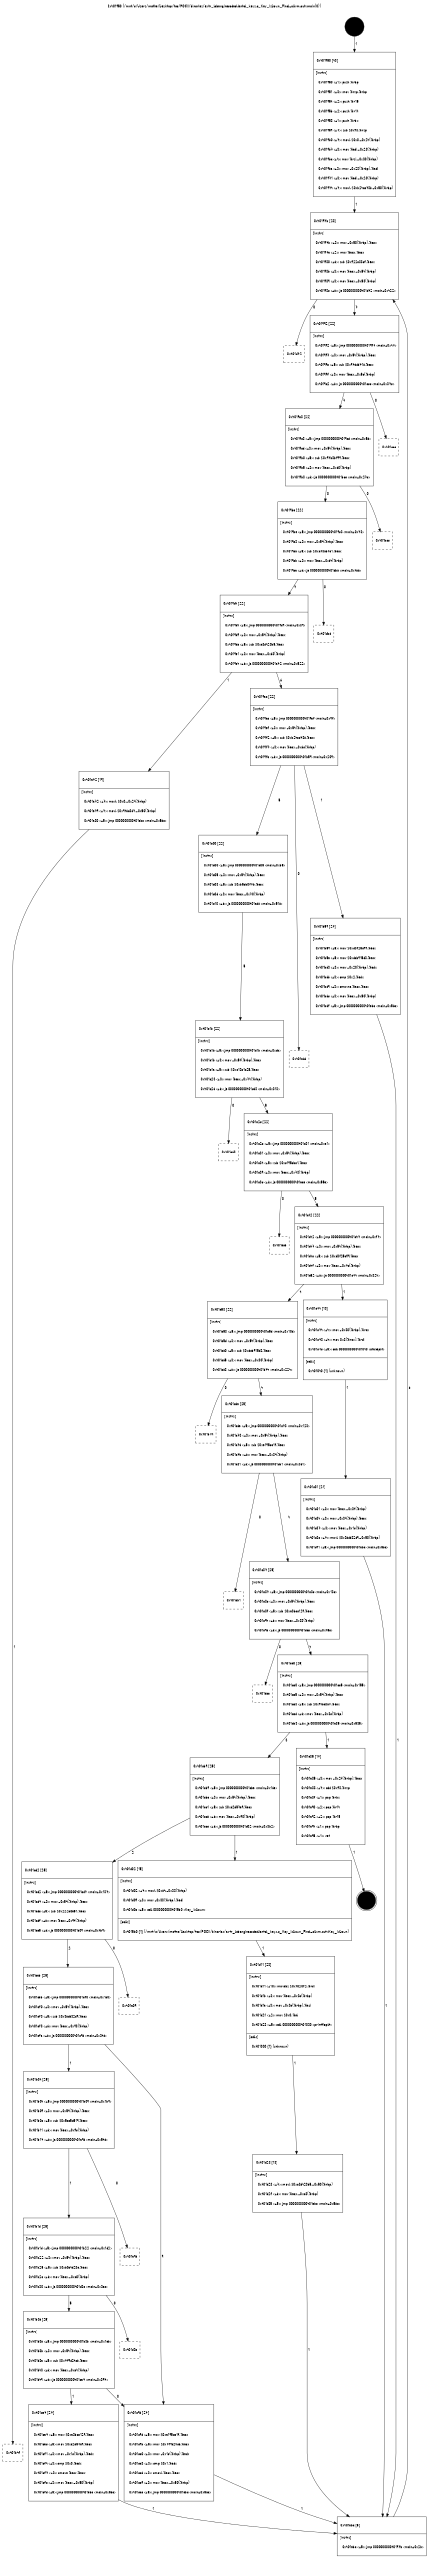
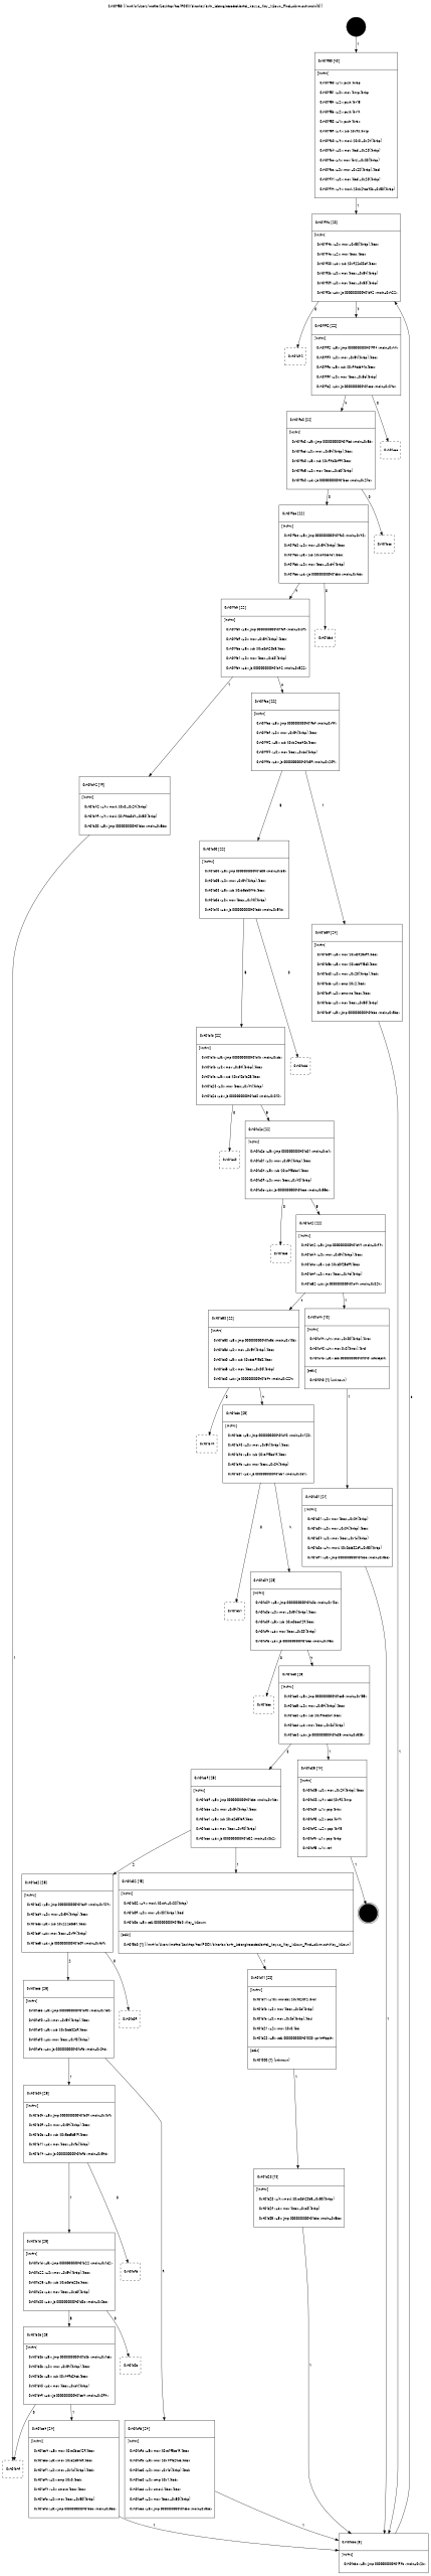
  digraph {
    fontname="Patrick Hand"
    label="0x401950 (/mnt/c/Users/mathe/Desktop/tcc/POCII/binaries/extr_labenginecodeclientcl_keys.c_Key_IsDown_Final-ollvm.out::main(0))"
    labelloc=t
    node [fontname="Patrick Hand" shape=record]
    edge [fontname="Patrick Hand"]
    Entry [fillcolor=black height=0.3 shape=circle style=filled width=0.3]
    n2 [label="{\n     0x401950 [43]\l\n     | [instrs]\l\n     &nbsp;&nbsp;0x401950 \<+1\>: push %rbp\l\n     &nbsp;&nbsp;0x401951 \<+3\>: mov %rsp,%rbp\l\n     &nbsp;&nbsp;0x401954 \<+2\>: push %r15\l\n     &nbsp;&nbsp;0x401956 \<+2\>: push %r14\l\n     &nbsp;&nbsp;0x401958 \<+1\>: push %rbx\l\n     &nbsp;&nbsp;0x401959 \<+7\>: sub $0x98,%rsp\l\n     &nbsp;&nbsp;0x401960 \<+7\>: movl $0x0,-0x24(%rbp)\l\n     &nbsp;&nbsp;0x401967 \<+3\>: mov %edi,-0x28(%rbp)\l\n     &nbsp;&nbsp;0x40196a \<+4\>: mov %rsi,-0x30(%rbp)\l\n     &nbsp;&nbsp;0x40196e \<+3\>: mov -0x28(%rbp),%edi\l\n     &nbsp;&nbsp;0x401971 \<+3\>: mov %edi,-0x20(%rbp)\l\n     &nbsp;&nbsp;0x401974 \<+7\>: movl $0xb24ac786,-0x50(%rbp)\l\n  }"]
    n3 [label="{\n     0x40197b [23]\l\n     | [instrs]\l\n     &nbsp;&nbsp;0x40197b \<+3\>: mov -0x50(%rbp),%eax\l\n     &nbsp;&nbsp;0x40197e \<+2\>: mov %eax,%ecx\l\n     &nbsp;&nbsp;0x401980 \<+6\>: sub $0x922a88cf,%ecx\l\n     &nbsp;&nbsp;0x401986 \<+3\>: mov %eax,-0x54(%rbp)\l\n     &nbsp;&nbsp;0x401989 \<+3\>: mov %ecx,-0x58(%rbp)\l\n     &nbsp;&nbsp;0x40198c \<+6\>: je 0000000000401d72 \<main+0x422\>\l\n  }"]
    n4 [label="{\n     0x401d72\l\n  }" style=dashed]
    n5 [label="{\n     0x401992 [22]\l\n     | [instrs]\l\n     &nbsp;&nbsp;0x401992 \<+5\>: jmp 0000000000401997 \<main+0x47\>\l\n     &nbsp;&nbsp;0x401997 \<+3\>: mov -0x54(%rbp),%eax\l\n     &nbsp;&nbsp;0x40199a \<+5\>: sub $0x976d6716,%eax\l\n     &nbsp;&nbsp;0x40199f \<+3\>: mov %eax,-0x5c(%rbp)\l\n     &nbsp;&nbsp;0x4019a2 \<+6\>: je 0000000000401ccc \<main+0x37c\>\l\n  }"]
    n6 [label="{\n     0x401ccc\l\n  }" style=dashed]
    n7 [label="{\n     0x4019a8 [22]\l\n     | [instrs]\l\n     &nbsp;&nbsp;0x4019a8 \<+5\>: jmp 00000000004019ad \<main+0x5d\>\l\n     &nbsp;&nbsp;0x4019ad \<+3\>: mov -0x54(%rbp),%eax\l\n     &nbsp;&nbsp;0x4019b0 \<+5\>: sub $0x97b8bf99,%eax\l\n     &nbsp;&nbsp;0x4019b5 \<+3\>: mov %eax,-0x60(%rbp)\l\n     &nbsp;&nbsp;0x4019b8 \<+6\>: je 0000000000401bcc \<main+0x27c\>\l\n  }"]
    n8 [label="{\n     0x401bcc\l\n  }" style=dashed]
    n9 [label="{\n     0x4019be [22]\l\n     | [instrs]\l\n     &nbsp;&nbsp;0x4019be \<+5\>: jmp 00000000004019c3 \<main+0x73\>\l\n     &nbsp;&nbsp;0x4019c3 \<+3\>: mov -0x54(%rbp),%eax\l\n     &nbsp;&nbsp;0x4019c6 \<+5\>: sub $0xa73667c1,%eax\l\n     &nbsp;&nbsp;0x4019cb \<+3\>: mov %eax,-0x64(%rbp)\l\n     &nbsp;&nbsp;0x4019ce \<+6\>: je 0000000000401db6 \<main+0x466\>\l\n  }"]
    Exit [fillcolor=black height=0.3 peripheries=2 shape=circle style=filled width=0.3]
    n11 [label="{\n     0x401db6\l\n  }" style=dashed]
    n12 [label="{\n     0x4019d4 [22]\l\n     | [instrs]\l\n     &nbsp;&nbsp;0x4019d4 \<+5\>: jmp 00000000004019d9 \<main+0x89\>\l\n     &nbsp;&nbsp;0x4019d9 \<+3\>: mov -0x54(%rbp),%eax\l\n     &nbsp;&nbsp;0x4019dc \<+5\>: sub $0xa8d423b5,%eax\l\n     &nbsp;&nbsp;0x4019e1 \<+3\>: mov %eax,-0x68(%rbp)\l\n     &nbsp;&nbsp;0x4019e4 \<+6\>: je 0000000000401e72 \<main+0x522\>\l\n  }"]
    n13 [label="{\n     0x401d28 [18]\l\n     | [instrs]\l\n     &nbsp;&nbsp;0x401d28 \<+7\>: movl $0xa8d423b5,-0x50(%rbp)\l\n     &nbsp;&nbsp;0x401d2f \<+6\>: mov %eax,-0xa8(%rbp)\l\n     &nbsp;&nbsp;0x401d35 \<+5\>: jmp 0000000000401eba \<main+0x56a\>\l\n  }"]
    n14 [label="{\n     0x401eba [5]\l\n     | [instrs]\l\n     &nbsp;&nbsp;0x401eba \<+5\>: jmp 000000000040197b \<main+0x2b\>\l\n  }"]
    n15 [label="{\n     0x401e72 [19]\l\n     | [instrs]\l\n     &nbsp;&nbsp;0x401e72 \<+7\>: movl $0x0,-0x24(%rbp)\l\n     &nbsp;&nbsp;0x401e79 \<+7\>: movl $0x946a867,-0x50(%rbp)\l\n     &nbsp;&nbsp;0x401e80 \<+5\>: jmp 0000000000401eba \<main+0x56a\>\l\n  }"]
    n16 [label="{\n     0x4019ea [22]\l\n     | [instrs]\l\n     &nbsp;&nbsp;0x4019ea \<+5\>: jmp 00000000004019ef \<main+0x9f\>\l\n     &nbsp;&nbsp;0x4019ef \<+3\>: mov -0x54(%rbp),%eax\l\n     &nbsp;&nbsp;0x4019f2 \<+5\>: sub $0xb24ac786,%eax\l\n     &nbsp;&nbsp;0x4019f7 \<+3\>: mov %eax,-0x6c(%rbp)\l\n     &nbsp;&nbsp;0x4019fa \<+6\>: je 0000000000401b59 \<main+0x209\>\l\n  }"]
    n17 [label="{\n     0x401d11 [23]\l\n     | [instrs]\l\n     &nbsp;&nbsp;0x401d11 \<+10\>: movabs $0x4020f2,%rdi\l\n     &nbsp;&nbsp;0x401d1b \<+3\>: mov %eax,-0x3c(%rbp)\l\n     &nbsp;&nbsp;0x401d1e \<+3\>: mov -0x3c(%rbp),%esi\l\n     &nbsp;&nbsp;0x401d21 \<+2\>: mov $0x0,%al\l\n     &nbsp;&nbsp;0x401d23 \<+5\>: call 0000000000401030 \<printf@plt\>\l\n     | [calls]\l\n     &nbsp;&nbsp;0x401030 \{1\} (unknown)\l\n  }"]
    n18 [label="{\n     0x401b4f\l\n  }" style=dashed]
    n19 [label="{\n     0x401b59 [27]\l\n     | [instrs]\l\n     &nbsp;&nbsp;0x401b59 \<+5\>: mov $0xd3f25a99,%eax\l\n     &nbsp;&nbsp;0x401b5e \<+5\>: mov $0xdab915d3,%ecx\l\n     &nbsp;&nbsp;0x401b63 \<+3\>: mov -0x20(%rbp),%edx\l\n     &nbsp;&nbsp;0x401b66 \<+3\>: cmp $0x2,%edx\l\n     &nbsp;&nbsp;0x401b69 \<+3\>: cmovne %ecx,%eax\l\n     &nbsp;&nbsp;0x401b6c \<+3\>: mov %eax,-0x50(%rbp)\l\n     &nbsp;&nbsp;0x401b6f \<+5\>: jmp 0000000000401eba \<main+0x56a\>\l\n  }"]
    n20 [label="{\n     0x401a00 [22]\l\n     | [instrs]\l\n     &nbsp;&nbsp;0x401a00 \<+5\>: jmp 0000000000401a05 \<main+0xb5\>\l\n     &nbsp;&nbsp;0x401a05 \<+3\>: mov -0x54(%rbp),%eax\l\n     &nbsp;&nbsp;0x401a08 \<+5\>: sub $0xb5cb0f7b,%eax\l\n     &nbsp;&nbsp;0x401a0d \<+3\>: mov %eax,-0x70(%rbp)\l\n     &nbsp;&nbsp;0x401a10 \<+6\>: je 0000000000401e66 \<main+0x516\>\l\n  }"]
    n21 [label="{\n     0x401e66\l\n  }" style=dashed]
    n22 [label="{\n     0x401a16 [22]\l\n     | [instrs]\l\n     &nbsp;&nbsp;0x401a16 \<+5\>: jmp 0000000000401a1b \<main+0xcb\>\l\n     &nbsp;&nbsp;0x401a1b \<+3\>: mov -0x54(%rbp),%eax\l\n     &nbsp;&nbsp;0x401a1e \<+5\>: sub $0xc13c1a25,%eax\l\n     &nbsp;&nbsp;0x401a23 \<+3\>: mov %eax,-0x74(%rbp)\l\n     &nbsp;&nbsp;0x401a26 \<+6\>: je 0000000000401c68 \<main+0x318\>\l\n  }"]
    n23 [label="{\n     0x401ce7 [27]\l\n     | [instrs]\l\n     &nbsp;&nbsp;0x401ce7 \<+5\>: mov $0xe3bca129,%eax\l\n     &nbsp;&nbsp;0x401cec \<+5\>: mov $0xd2657e9,%ecx\l\n     &nbsp;&nbsp;0x401cf1 \<+3\>: mov -0x1c(%rbp),%edx\l\n     &nbsp;&nbsp;0x401cf4 \<+3\>: cmp $0x0,%edx\l\n     &nbsp;&nbsp;0x401cf7 \<+3\>: cmove %ecx,%eax\l\n     &nbsp;&nbsp;0x401cfa \<+3\>: mov %eax,-0x50(%rbp)\l\n     &nbsp;&nbsp;0x401cfd \<+5\>: jmp 0000000000401eba \<main+0x56a\>\l\n  }"]
    n24 [label="{\n     0x401c68\l\n  }" style=dashed]
    n25 [label="{\n     0x401a2c [22]\l\n     | [instrs]\l\n     &nbsp;&nbsp;0x401a2c \<+5\>: jmp 0000000000401a31 \<main+0xe1\>\l\n     &nbsp;&nbsp;0x401a31 \<+3\>: mov -0x54(%rbp),%eax\l\n     &nbsp;&nbsp;0x401a34 \<+5\>: sub $0xc195cba1,%eax\l\n     &nbsp;&nbsp;0x401a39 \<+3\>: mov %eax,-0x78(%rbp)\l\n     &nbsp;&nbsp;0x401a3c \<+6\>: je 0000000000401eae \<main+0x55e\>\l\n  }"]
    n26 [label="{\n     0x401b36 [25]\l\n     | [instrs]\l\n     &nbsp;&nbsp;0x401b36 \<+5\>: jmp 0000000000401b3b \<main+0x1eb\>\l\n     &nbsp;&nbsp;0x401b3b \<+3\>: mov -0x54(%rbp),%eax\l\n     &nbsp;&nbsp;0x401b3e \<+5\>: sub $0x7f9d24c6,%eax\l\n     &nbsp;&nbsp;0x401b43 \<+6\>: mov %eax,-0xa4(%rbp)\l\n     &nbsp;&nbsp;0x401b49 \<+6\>: je 0000000000401ce7 \<main+0x397\>\l\n  }"]
    n27 [label="{\n     0x401eae\l\n  }" style=dashed]
    n28 [label="{\n     0x401a42 [22]\l\n     | [instrs]\l\n     &nbsp;&nbsp;0x401a42 \<+5\>: jmp 0000000000401a47 \<main+0xf7\>\l\n     &nbsp;&nbsp;0x401a47 \<+3\>: mov -0x54(%rbp),%eax\l\n     &nbsp;&nbsp;0x401a4a \<+5\>: sub $0xd3f25a99,%eax\l\n     &nbsp;&nbsp;0x401a4f \<+3\>: mov %eax,-0x7c(%rbp)\l\n     &nbsp;&nbsp;0x401a52 \<+6\>: je 0000000000401c74 \<main+0x324\>\l\n  }"]
    n29 [label="{\n     0x401d3a\l\n  }" style=dashed]
    n30 [label="{\n     0x401c74 [13]\l\n     | [instrs]\l\n     &nbsp;&nbsp;0x401c74 \<+4\>: mov -0x30(%rbp),%rax\l\n     &nbsp;&nbsp;0x401c78 \<+4\>: mov 0x8(%rax),%rdi\l\n     &nbsp;&nbsp;0x401c7c \<+5\>: call 0000000000401040 \<atoi@plt\>\l\n     | [calls]\l\n     &nbsp;&nbsp;0x401040 \{1\} (unknown)\l\n  }"]
    n31 [label="{\n     0x401a58 [22]\l\n     | [instrs]\l\n     &nbsp;&nbsp;0x401a58 \<+5\>: jmp 0000000000401a5d \<main+0x10d\>\l\n     &nbsp;&nbsp;0x401a5d \<+3\>: mov -0x54(%rbp),%eax\l\n     &nbsp;&nbsp;0x401a60 \<+5\>: sub $0xdab915d3,%eax\l\n     &nbsp;&nbsp;0x401a65 \<+3\>: mov %eax,-0x80(%rbp)\l\n     &nbsp;&nbsp;0x401a68 \<+6\>: je 0000000000401b74 \<main+0x224\>\l\n  }"]
    n32 [label="{\n     0x401b1d [25]\l\n     | [instrs]\l\n     &nbsp;&nbsp;0x401b1d \<+5\>: jmp 0000000000401b22 \<main+0x1d2\>\l\n     &nbsp;&nbsp;0x401b22 \<+3\>: mov -0x54(%rbp),%eax\l\n     &nbsp;&nbsp;0x401b25 \<+5\>: sub $0x60a4d28e,%eax\l\n     &nbsp;&nbsp;0x401b2a \<+6\>: mov %eax,-0xa0(%rbp)\l\n     &nbsp;&nbsp;0x401b30 \<+6\>: je 0000000000401d3a \<main+0x3ea\>\l\n  }"]
    n33 [label="{\n     0x401c81 [21]\l\n     | [instrs]\l\n     &nbsp;&nbsp;0x401c81 \<+3\>: mov %eax,-0x34(%rbp)\l\n     &nbsp;&nbsp;0x401c84 \<+3\>: mov -0x34(%rbp),%eax\l\n     &nbsp;&nbsp;0x401c87 \<+3\>: mov %eax,-0x1c(%rbp)\l\n     &nbsp;&nbsp;0x401c8a \<+7\>: movl $0x36d632d9,-0x50(%rbp)\l\n     &nbsp;&nbsp;0x401c91 \<+5\>: jmp 0000000000401eba \<main+0x56a\>\l\n  }"]
    n34 [label="{\n     0x401b74\l\n  }" style=dashed]
    n35 [label="{\n     0x401a6e [25]\l\n     | [instrs]\l\n     &nbsp;&nbsp;0x401a6e \<+5\>: jmp 0000000000401a73 \<main+0x123\>\l\n     &nbsp;&nbsp;0x401a73 \<+3\>: mov -0x54(%rbp),%eax\l\n     &nbsp;&nbsp;0x401a76 \<+5\>: sub $0xe195ca1f,%eax\l\n     &nbsp;&nbsp;0x401a7b \<+6\>: mov %eax,-0x84(%rbp)\l\n     &nbsp;&nbsp;0x401a81 \<+6\>: je 0000000000401cb1 \<main+0x361\>\l\n  }"]
    n36 [label="{\n     0x401e96\l\n  }" style=dashed]
    n37 [label="{\n     0x401cb1\l\n  }" style=dashed]
    n38 [label="{\n     0x401a87 [25]\l\n     | [instrs]\l\n     &nbsp;&nbsp;0x401a87 \<+5\>: jmp 0000000000401a8c \<main+0x13c\>\l\n     &nbsp;&nbsp;0x401a8c \<+3\>: mov -0x54(%rbp),%eax\l\n     &nbsp;&nbsp;0x401a8f \<+5\>: sub $0xe3bca129,%eax\l\n     &nbsp;&nbsp;0x401a94 \<+6\>: mov %eax,-0x88(%rbp)\l\n     &nbsp;&nbsp;0x401a9a \<+6\>: je 0000000000401daa \<main+0x45a\>\l\n  }"]
    n39 [label="{\n     0x401b04 [25]\l\n     | [instrs]\l\n     &nbsp;&nbsp;0x401b04 \<+5\>: jmp 0000000000401b09 \<main+0x1b9\>\l\n     &nbsp;&nbsp;0x401b09 \<+3\>: mov -0x54(%rbp),%eax\l\n     &nbsp;&nbsp;0x401b0c \<+5\>: sub $0x5aa5c519,%eax\l\n     &nbsp;&nbsp;0x401b11 \<+6\>: mov %eax,-0x9c(%rbp)\l\n     &nbsp;&nbsp;0x401b17 \<+6\>: je 0000000000401e96 \<main+0x546\>\l\n  }"]
    n40 [label="{\n     0x401daa\l\n  }" style=dashed]
    n41 [label="{\n     0x401aa0 [25]\l\n     | [instrs]\l\n     &nbsp;&nbsp;0x401aa0 \<+5\>: jmp 0000000000401aa5 \<main+0x155\>\l\n     &nbsp;&nbsp;0x401aa5 \<+3\>: mov -0x54(%rbp),%eax\l\n     &nbsp;&nbsp;0x401aa8 \<+5\>: sub $0x946a867,%eax\l\n     &nbsp;&nbsp;0x401aad \<+6\>: mov %eax,-0x8c(%rbp)\l\n     &nbsp;&nbsp;0x401ab3 \<+6\>: je 0000000000401e85 \<main+0x535\>\l\n  }"]
    n42 [label="{\n     0x401c96 [27]\l\n     | [instrs]\l\n     &nbsp;&nbsp;0x401c96 \<+5\>: mov $0xe195ca1f,%eax\l\n     &nbsp;&nbsp;0x401c9b \<+5\>: mov $0x7f9d24c6,%ecx\l\n     &nbsp;&nbsp;0x401ca0 \<+3\>: mov -0x1c(%rbp),%edx\l\n     &nbsp;&nbsp;0x401ca3 \<+3\>: cmp $0x1,%edx\l\n     &nbsp;&nbsp;0x401ca6 \<+3\>: cmovl %ecx,%eax\l\n     &nbsp;&nbsp;0x401ca9 \<+3\>: mov %eax,-0x50(%rbp)\l\n     &nbsp;&nbsp;0x401cac \<+5\>: jmp 0000000000401eba \<main+0x56a\>\l\n  }"]
    n43 [label="{\n     0x401e85 [17]\l\n     | [instrs]\l\n     &nbsp;&nbsp;0x401e85 \<+3\>: mov -0x24(%rbp),%eax\l\n     &nbsp;&nbsp;0x401e88 \<+7\>: add $0x98,%rsp\l\n     &nbsp;&nbsp;0x401e8f \<+1\>: pop %rbx\l\n     &nbsp;&nbsp;0x401e90 \<+2\>: pop %r14\l\n     &nbsp;&nbsp;0x401e92 \<+2\>: pop %r15\l\n     &nbsp;&nbsp;0x401e94 \<+1\>: pop %rbp\l\n     &nbsp;&nbsp;0x401e95 \<+1\>: ret\l\n  }"]
    n44 [label="{\n     0x401ab9 [25]\l\n     | [instrs]\l\n     &nbsp;&nbsp;0x401ab9 \<+5\>: jmp 0000000000401abe \<main+0x16e\>\l\n     &nbsp;&nbsp;0x401abe \<+3\>: mov -0x54(%rbp),%eax\l\n     &nbsp;&nbsp;0x401ac1 \<+5\>: sub $0xd2657e9,%eax\l\n     &nbsp;&nbsp;0x401ac6 \<+6\>: mov %eax,-0x90(%rbp)\l\n     &nbsp;&nbsp;0x401acc \<+6\>: je 0000000000401d02 \<main+0x3b2\>\l\n  }"]
    n45 [label="{\n     0x401aeb [25]\l\n     | [instrs]\l\n     &nbsp;&nbsp;0x401aeb \<+5\>: jmp 0000000000401af0 \<main+0x1a0\>\l\n     &nbsp;&nbsp;0x401af0 \<+3\>: mov -0x54(%rbp),%eax\l\n     &nbsp;&nbsp;0x401af3 \<+5\>: sub $0x36d632d9,%eax\l\n     &nbsp;&nbsp;0x401af8 \<+6\>: mov %eax,-0x98(%rbp)\l\n     &nbsp;&nbsp;0x401afe \<+6\>: je 0000000000401c96 \<main+0x346\>\l\n  }"]
    n46 [label="{\n     0x401ad2 [25]\l\n     | [instrs]\l\n     &nbsp;&nbsp;0x401ad2 \<+5\>: jmp 0000000000401ad7 \<main+0x187\>\l\n     &nbsp;&nbsp;0x401ad7 \<+3\>: mov -0x54(%rbp),%eax\l\n     &nbsp;&nbsp;0x401ada \<+5\>: sub $0x222a0e51,%eax\l\n     &nbsp;&nbsp;0x401adf \<+6\>: mov %eax,-0x94(%rbp)\l\n     &nbsp;&nbsp;0x401ae5 \<+6\>: je 0000000000401e09 \<main+0x4b9\>\l\n  }"]
    n47 [label="{\n     0x401d02 [15]\l\n     | [instrs]\l\n     &nbsp;&nbsp;0x401d02 \<+7\>: movl $0x64,-0x38(%rbp)\l\n     &nbsp;&nbsp;0x401d09 \<+3\>: mov -0x38(%rbp),%edi\l\n     &nbsp;&nbsp;0x401d0c \<+5\>: call 00000000004015b0 \<Key_IsDown\>\l\n     | [calls]\l\n     &nbsp;&nbsp;0x4015b0 \{1\} (/mnt/c/Users/mathe/Desktop/tcc/POCII/binaries/extr_labenginecodeclientcl_keys.c_Key_IsDown_Final-ollvm.out::Key_IsDown)\l\n  }"]
    n48 [label="{\n     0x401e09\l\n  }" style=dashed]
    Entry -> n2 [label=" 1"]
    n2 -> n3 [label=" 1"]
    n3 -> n4 [label=" 0"]
    n3 -> n5 [label=" 7"]
    n5 -> n6 [label=" 0"]
    n5 -> n7 [label=" 7"]
    n7 -> n8 [label=" 0"]
    n7 -> n9 [label=" 0"]
    n9 -> n11 [label=" 0"]
    n9 -> n12 [label=" 7"]
    n12 -> n15 [label=" 1"]
    n12 -> n16 [label=" 6"]
    n13 -> n14 [label=" 1"]
    n14 -> n3 [label=" 6"]
    n15 -> n18 [label=" 1"]
    n16 -> n19 [label=" 1"]
    n16 -> n20 [label=" 5"]
    n17 -> n13 [label=" 1"]
    n19 -> n14 [label=" 1"]
-   n16 -> n21 [label=" 0"]
+   n20 -> n21 [label=" 0"]
    n20 -> n22 [label=" 5"]
    n22 -> n24 [label=" 0"]
    n22 -> n25 [label=" 5"]
    n23 -> n14 [label=" 1"]
    n25 -> n27 [label=" 0"]
    n25 -> n28 [label=" 5"]
-   n26 -> n42 [label=" 0"]
+   n26 -> n18 [label=" 0"]
    n26 -> n23 [label=" 1"]
    n28 -> n30 [label=" 1"]
    n28 -> n31 [label=" 4"]
    n30 -> n33 [label=" 1"]
    n31 -> n34 [label=" 0"]
    n31 -> n35 [label=" 4"]
    n32 -> n26 [label=" 5"]
    n32 -> n29 [label=" 0"]
    n33 -> n14 [label=" 1"]
    n35 -> n37 [label=" 0"]
    n35 -> n38 [label=" 4"]
    n38 -> n40 [label=" 0"]
    n38 -> n41 [label=" 4"]
    n39 -> n32 [label=" 1"]
    n39 -> n36 [label=" 0"]
    n41 -> n43 [label=" 1"]
    n41 -> n44 [label=" 3"]
    n42 -> n14 [label=" 1"]
    n43 -> Exit [label=" 1"]
    n44 -> n46 [label=" 2"]
    n44 -> n47 [label=" 1"]
    n45 -> n39 [label=" 1"]
    n45 -> n42 [label=" 9"]
    n46 -> n45 [label=" 2"]
    n46 -> n48 [label=" 0"]
    n47 -> n17 [label=" 1"]
  }
